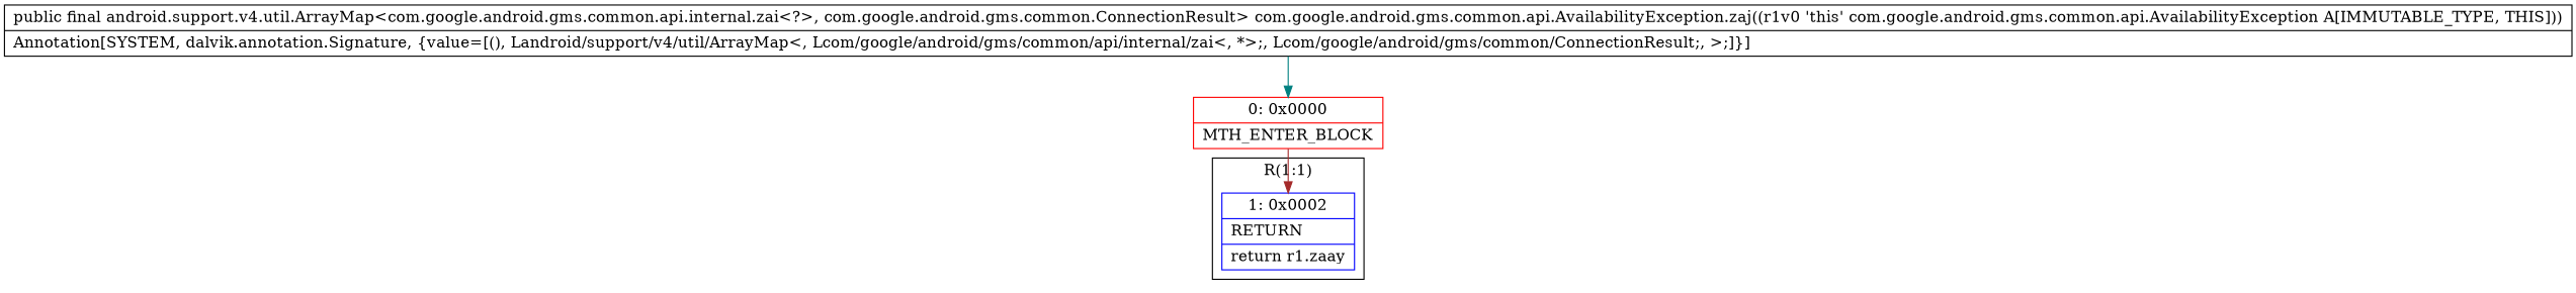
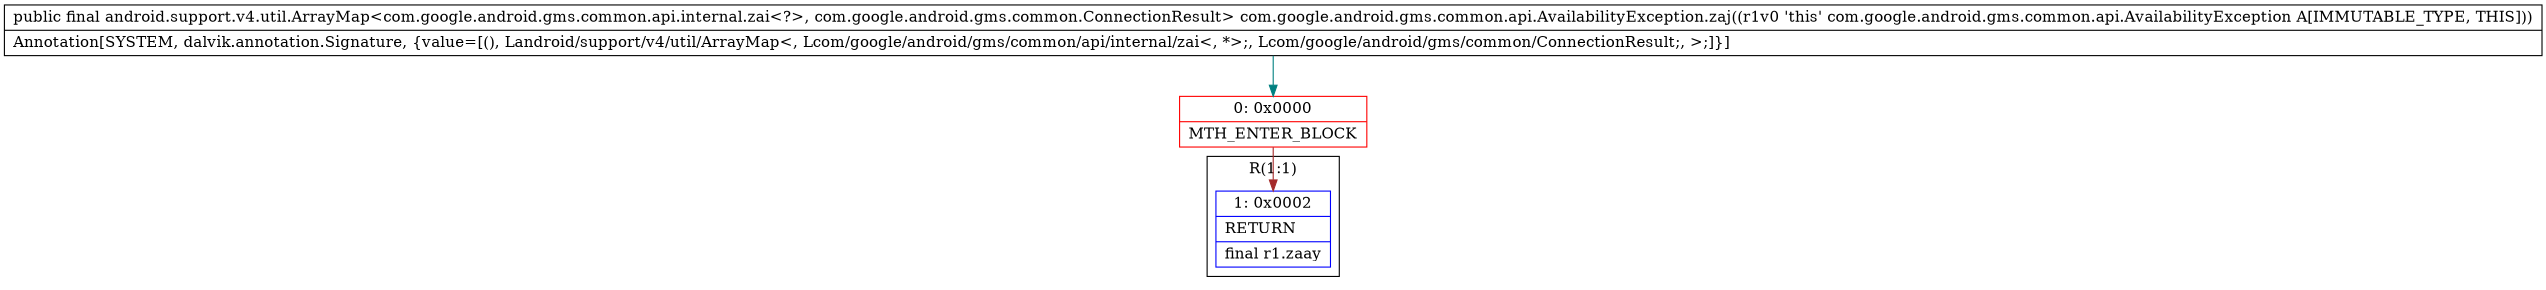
  digraph {
    node [shape=record]
-   n1 [color=blue label="{1\:\ 0x0002|RETURN\l|return r1.zaay\l}"]
+   n1 [color=blue label="{1\:\ 0x0002|RETURN\l|final r1.zaay\l}"]
    n2 [color=red label="{0\:\ 0x0000|MTH_ENTER_BLOCK\l}"]
    n3 [label="{public final android.support.v4.util.ArrayMap\<com.google.android.gms.common.api.internal.zai\<?\>, com.google.android.gms.common.ConnectionResult\> com.google.android.gms.common.api.AvailabilityException.zaj((r1v0 'this' com.google.android.gms.common.api.AvailabilityException A[IMMUTABLE_TYPE, THIS]))  | Annotation[SYSTEM, dalvik.annotation.Signature, \{value=[(), Landroid\/support\/v4\/util\/ArrayMap\<, Lcom\/google\/android\/gms\/common\/api\/internal\/zai\<, *\>;, Lcom\/google\/android\/gms\/common\/ConnectionResult;, \>;]\}]\l}"]
    subgraph cluster_1 {
      label="R(1:1)"
      n1
    }
    n2 -> n1 [color=brown]
    n3 -> n2 [color=teal]
  }
